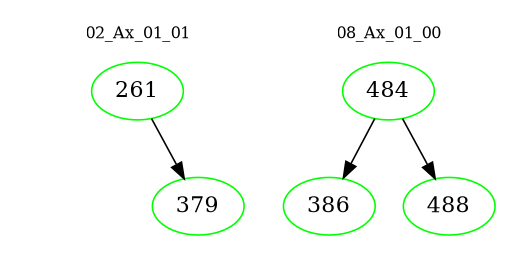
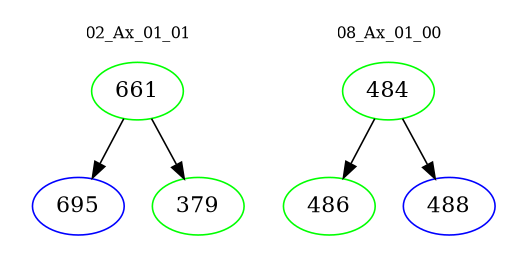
  digraph {
    node [color=green]
    edge [color=black]
-   n1 [label=261]
+   n1 [label=661]
+   n2 [color=blue label=695]
    n3 [label=379]
    n4 [label=484]
-   n5 [label=386]
-   n6 [label=488]
+   n5 [label=486]
+   n6 [color=blue label=488]
    subgraph cluster_1 {
      color=white
      fontsize=10
      label="02_Ax_01_01"
      n1
+     n2
      n3
    }
    subgraph cluster_2 {
      color=white
      fontsize=10
      label="08_Ax_01_00"
      n4
      n5
      n6
    }
+   n1 -> n2
    n1 -> n3
    n4 -> n5
    n4 -> n6
  }
